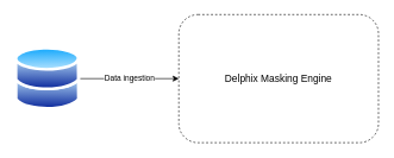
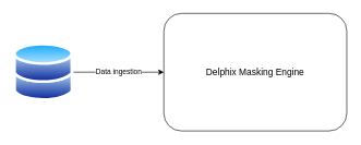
  <mxCell id="0" />
  <mxCell id="1" parent="0" />
- <mxCell id="2" value="Delphix Masking Engine" style="rounded=1;whiteSpace=wrap;html=1;fontSize=14;dashed=1;" vertex="1" parent="1"><mxGeometry x="250" y="20" width="280" height="180" as="geometry" /></mxCell>
+ <mxCell id="2" value="Delphix Masking Engine" style="rounded=1;whiteSpace=wrap;html=1;fontSize=14;" vertex="1" parent="1"><mxGeometry x="250" y="20" width="280" height="180" as="geometry" /></mxCell>
  <mxCell id="3" value="Data ingestion" style="edgeStyle=orthogonalEdgeStyle;rounded=0;orthogonalLoop=1;jettySize=auto;html=1;" edge="1" parent="1" source="4" target="2"><mxGeometry relative="1" as="geometry" /></mxCell>
  <mxCell id="4" value="" style="image;aspect=fixed;perimeter=ellipsePerimeter;html=1;align=center;shadow=0;dashed=0;spacingTop=3;image=img/lib/active_directory/databases.svg;" vertex="1" parent="1"><mxGeometry x="20" y="65" width="91.84" height="90" as="geometry" /></mxCell>
